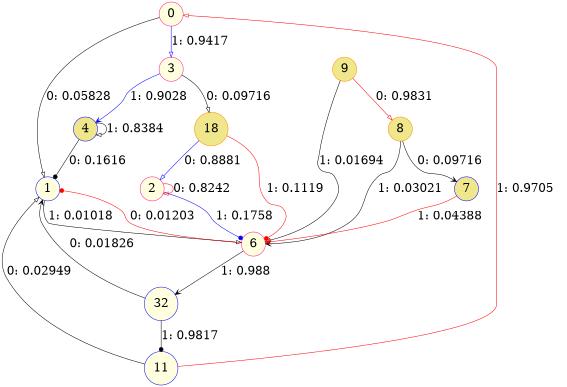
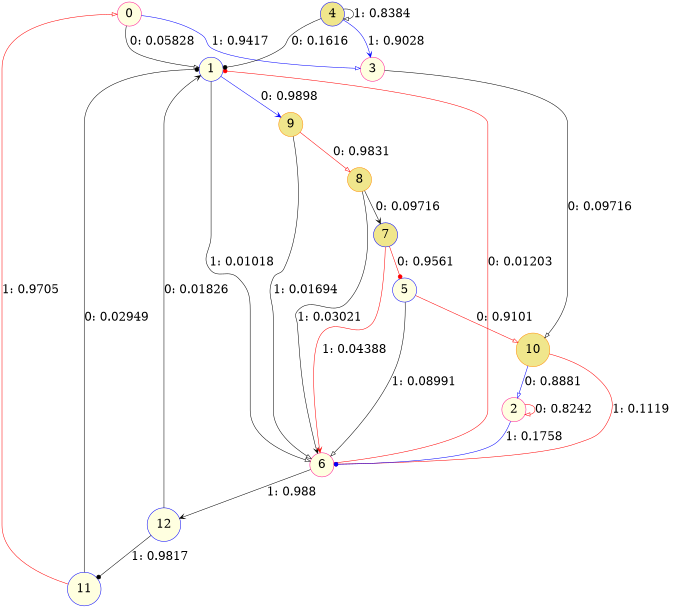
  digraph {
    fontname="DejaVu Serif"
    node [color=blue fillcolor=lightyellow fontname="DejaVu Serif" fontsize=24 shape=circle style=filled]
    edge [arrowhead=onormal color=black fontname="DejaVu Serif" fontsize=24]
    0 [color=deeppink]
    1
    3 [color=deeppink]
    9 [color=darkorange fillcolor=khaki]
    6 [color=deeppink]
    4 [fillcolor=khaki]
-   10 [color=darkorange fillcolor=khaki label=18]
+   10 [color=darkorange fillcolor=khaki]
    8 [color=darkorange fillcolor=khaki]
-   12 [label=32]
+   12
    7 [fillcolor=khaki]
    11
    2 [color=deeppink]
+   5
    0 -> 1 [label="0: 0.05828  "]
    0 -> 3 [color=blue label="1: 0.9417   "]
+   1 -> 9 [arrowhead=vee color=blue label="0: 0.9898   "]
    1 -> 6 [label="1: 0.01018  "]
-   3 -> 4 [arrowhead=vee color=blue label="1: 0.9028   "]
+   4 -> 3 [arrowhead=vee color=blue label="1: 0.9028   "]
    3 -> 10 [label="0: 0.09716  "]
    9 -> 6 [label="1: 0.01694  "]
    9 -> 8 [color=red label="0: 0.9831   "]
    6 -> 1 [arrowhead=dot color=red label="0: 0.01203  "]
    6 -> 12 [arrowhead=vee label="1: 0.988    "]
    4 -> 1 [arrowhead=dot label="0: 0.1616   "]
    4 -> 4 [label="1: 0.8384   "]
    10 -> 6 [arrowhead=dot color=red label="1: 0.1119   "]
    10 -> 2 [color=blue label="0: 0.8881   "]
    8 -> 6 [arrowhead=vee label="1: 0.03021  "]
    8 -> 7 [arrowhead=vee label="0: 0.09716  "]
    12 -> 1 [arrowhead=vee label="0: 0.01826  "]
    12 -> 11 [arrowhead=dot label="1: 0.9817   "]
    7 -> 6 [arrowhead=vee color=red label="1: 0.04388  "]
+   7 -> 5 [arrowhead=dot color=red label="0: 0.9561   "]
    11 -> 0 [color=red label="1: 0.9705   "]
-   11 -> 1 [label="0: 0.02949  "]
+   11 -> 1 [arrowhead=dot label="0: 0.02949  "]
    2 -> 6 [arrowhead=dot color=blue label="1: 0.1758   "]
    2 -> 2 [color=red label="0: 0.8242   "]
+   5 -> 6 [label="1: 0.08991  "]
+   5 -> 10 [color=red label="0: 0.9101   "]
  }
